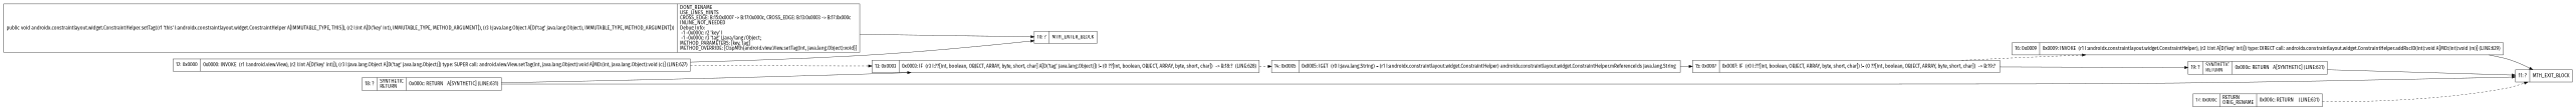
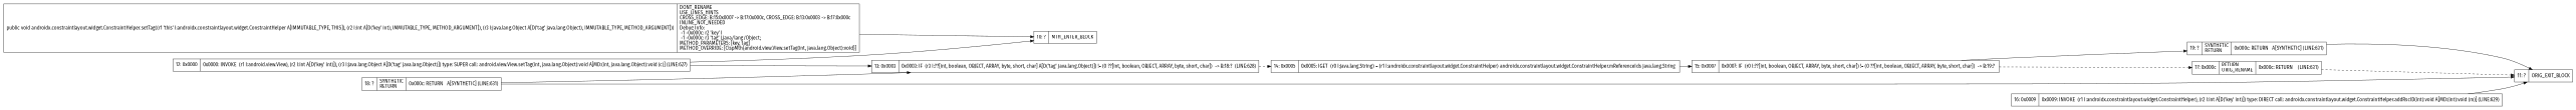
  digraph {
    fontname="Fira Sans"
    rankdir=LR
    node [fontname="Fira Sans" shape=record]
    edge [fontname="Fira Sans"]
    n1 [label="{10\:\ ?|MTH_ENTER_BLOCK\l}"]
    n2 [label="{12\:\ 0x0000|0x0000: INVOKE  (r1 I:android.view.View), (r2 I:int A[D('key' int)]), (r3 I:java.lang.Object A[D('tag' java.lang.Object)]) type: SUPER call: android.view.View.setTag(int, java.lang.Object):void A[MD:(int, java.lang.Object):void (c)] (LINE:627)\l}"]
    n3 [label="{13\:\ 0x0003|0x0003: IF  (r3 I:??[int, boolean, OBJECT, ARRAY, byte, short, char] A[D('tag' java.lang.Object)]) != (0 ??[int, boolean, OBJECT, ARRAY, byte, short, char])  \-\> B:18:?  (LINE:628)\l}"]
    n4 [label="{14\:\ 0x0005|0x0005: IGET  (r0 I:java.lang.String) = (r1 I:androidx.constraintlayout.widget.ConstraintHelper) androidx.constraintlayout.widget.ConstraintHelper.mReferenceIds java.lang.String \l}"]
    n5 [label="{15\:\ 0x0007|0x0007: IF  (r0 I:??[int, boolean, OBJECT, ARRAY, byte, short, char]) != (0 ??[int, boolean, OBJECT, ARRAY, byte, short, char])  \-\> B:19:? \l}"]
    n6 [label="{18\:\ ?|SYNTHETIC\lRETURN\l|0x000c: RETURN   A[SYNTHETIC] (LINE:631)\l}"]
-   n7 [label="{11\:\ ?|MTH_EXIT_BLOCK\l}"]
+   n7 [label="{11\:\ ?|ORIG_EXIT_BLOCK\l}"]
    n8 [label="{16\:\ 0x0009|0x0009: INVOKE  (r1 I:androidx.constraintlayout.widget.ConstraintHelper), (r2 I:int A[D('key' int)]) type: DIRECT call: androidx.constraintlayout.widget.ConstraintHelper.addRscID(int):void A[MD:(int):void (m)] (LINE:629)\l}"]
    n9 [label="{19\:\ ?|SYNTHETIC\lRETURN\l|0x000c: RETURN   A[SYNTHETIC] (LINE:631)\l}"]
    n10 [label="{17\:\ 0x000c|RETURN\lORIG_RENAME\l|0x000c: RETURN    (LINE:631)\l}"]
    n11 [label="{public void androidx.constraintlayout.widget.ConstraintHelper.setTag((r1 'this' I:androidx.constraintlayout.widget.ConstraintHelper A[IMMUTABLE_TYPE, THIS]), (r2 I:int A[D('key' int), IMMUTABLE_TYPE, METHOD_ARGUMENT]), (r3 I:java.lang.Object A[D('tag' java.lang.Object), IMMUTABLE_TYPE, METHOD_ARGUMENT]))  | DONT_RENAME\lUSE_LINES_HINTS\lCROSS_EDGE: B:15:0x0007 \-\> B:17:0x000c, CROSS_EDGE: B:13:0x0003 \-\> B:17:0x000c\lINLINE_NOT_NEEDED\lDebug Info:\l  \-1 \-0x000c: r2 'key' I\l  \-1 \-0x000c: r3 'tag' Ljava\/lang\/Object;\lMETHOD_PARAMETERS: [key, tag]\lMETHOD_OVERRIDE: [ClspMth\{android.view.View.setTag(int, java.lang.Object):void\}]\l}"]
    n2 -> n1
-   n2 -> n3 [style=dashed]
+   n2 -> n3
    n3 -> n4 [style=dashed]
    n4 -> n5
-   n5 -> n8 [style=dashed]
+   n5 -> n10 [style=dashed]
    n5 -> n9
    n6 -> n3
    n6 -> n7
    n8 -> n7
    n9 -> n7
    n10 -> n7 [style=dashed]
    n11 -> n1
  }
